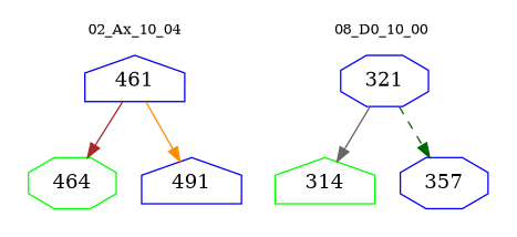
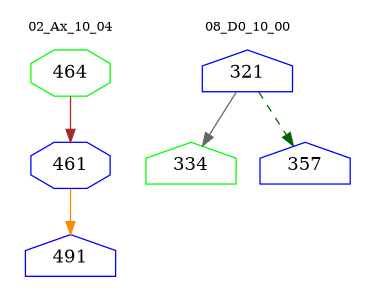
  digraph {
    node [color=blue shape=house]
    edge [style=solid]
-   n1 [label=461]
+   n1 [label=461 shape=octagon]
    n2 [color=green label=464 shape=octagon]
    n3 [label=491]
-   n4 [label=321 shape=octagon]
-   n5 [color=green label=314]
-   n6 [label=357 shape=octagon]
+   n4 [label=321]
+   n5 [color=green label=334]
+   n6 [label=357]
    subgraph cluster_1 {
      color=white
      fontsize=10
      label="02_Ax_10_04"
      n1
      n2
      n3
    }
    subgraph cluster_2 {
      color=white
      fontsize=10
      label="08_D0_10_00"
      n4
      n5
      n6
    }
-   n1 -> n2 [color=brown]
+   n2 -> n1 [color=brown]
    n1 -> n3 [color=darkorange]
    n4 -> n5 [color=gray40]
    n4 -> n6 [color=darkgreen style=dashed]
  }
